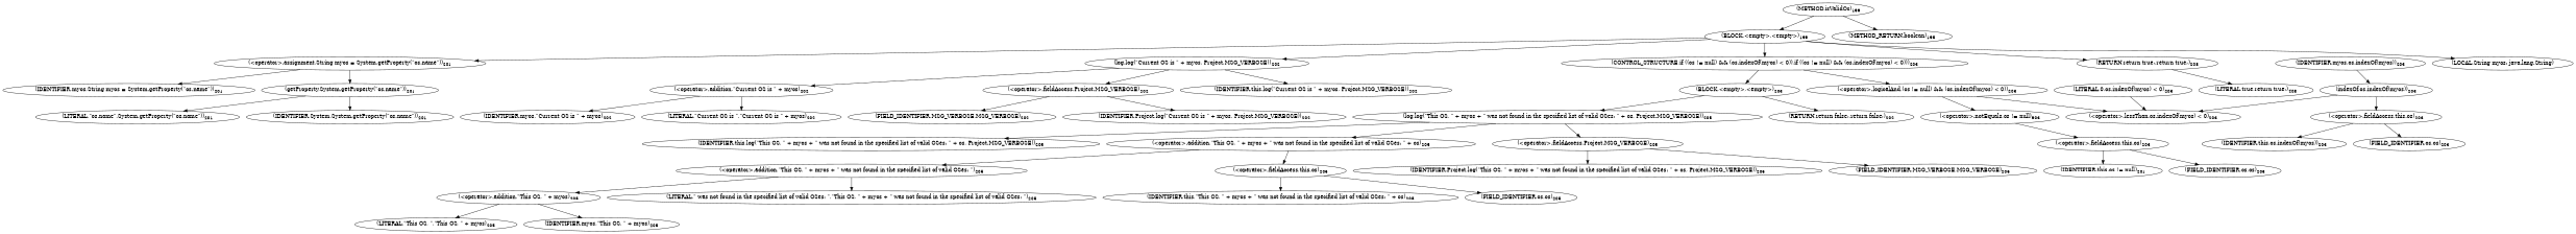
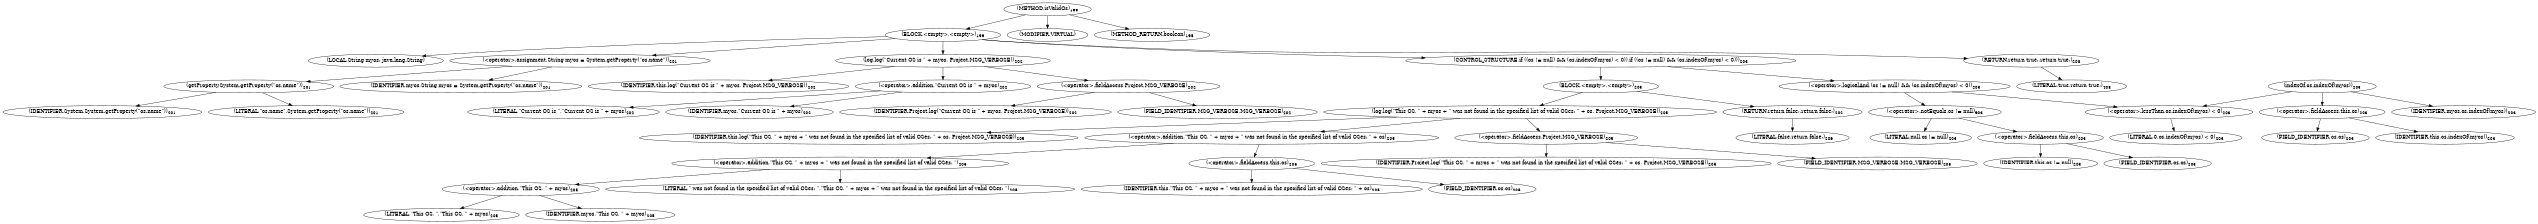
  digraph {
    n1 [label=<(METHOD,isValidOs)<SUB>199</SUB>>]
    n2 [label=<(BLOCK,&lt;empty&gt;,&lt;empty&gt;)<SUB>199</SUB>>]
+   n3 [label=<(MODIFIER,VIRTUAL)>]
    n4 [label=<(METHOD_RETURN,boolean)<SUB>195</SUB>>]
    n5 [label=<(LOCAL,String myos: java.lang.String)>]
    n6 [label=<(&lt;operator&gt;.assignment,String myos = System.getProperty(&quot;os.name&quot;))<SUB>201</SUB>>]
    n7 [label=<(log,log(&quot;Current OS is &quot; + myos, Project.MSG_VERBOSE))<SUB>202</SUB>>]
    n8 [label=<(CONTROL_STRUCTURE,if ((os != null) &amp;&amp; (os.indexOf(myos) &lt; 0)),if ((os != null) &amp;&amp; (os.indexOf(myos) &lt; 0)))<SUB>203</SUB>>]
    n9 [label=<(RETURN,return true;,return true;)<SUB>208</SUB>>]
    n10 [label=<(IDENTIFIER,myos,String myos = System.getProperty(&quot;os.name&quot;))<SUB>201</SUB>>]
    n11 [label=<(getProperty,System.getProperty(&quot;os.name&quot;))<SUB>201</SUB>>]
    n12 [label=<(IDENTIFIER,this,log(&quot;Current OS is &quot; + myos, Project.MSG_VERBOSE))<SUB>202</SUB>>]
    n13 [label=<(&lt;operator&gt;.addition,&quot;Current OS is &quot; + myos)<SUB>202</SUB>>]
    n14 [label=<(&lt;operator&gt;.fieldAccess,Project.MSG_VERBOSE)<SUB>202</SUB>>]
    n15 [label=<(&lt;operator&gt;.logicalAnd,(os != null) &amp;&amp; (os.indexOf(myos) &lt; 0))<SUB>203</SUB>>]
    n16 [label=<(BLOCK,&lt;empty&gt;,&lt;empty&gt;)<SUB>203</SUB>>]
    n17 [label=<(LITERAL,true,return true;)<SUB>408</SUB>>]
    n18 [label=<(IDENTIFIER,System,System.getProperty(&quot;os.name&quot;))<SUB>201</SUB>>]
    n19 [label=<(LITERAL,&quot;os.name&quot;,System.getProperty(&quot;os.name&quot;))<SUB>201</SUB>>]
    n20 [label=<(LITERAL,&quot;Current OS is &quot;,&quot;Current OS is &quot; + myos)<SUB>202</SUB>>]
    n21 [label=<(IDENTIFIER,myos,&quot;Current OS is &quot; + myos)<SUB>202</SUB>>]
    n22 [label=<(IDENTIFIER,Project,log(&quot;Current OS is &quot; + myos, Project.MSG_VERBOSE))<SUB>202</SUB>>]
    n23 [label=<(FIELD_IDENTIFIER,MSG_VERBOSE,MSG_VERBOSE)<SUB>202</SUB>>]
    n24 [label=<(&lt;operator&gt;.notEquals,os != null)<SUB>903</SUB>>]
    n25 [label=<(&lt;operator&gt;.lessThan,os.indexOf(myos) &lt; 0)<SUB>203</SUB>>]
    n26 [label=<(log,log(&quot;This OS, &quot; + myos + &quot; was not found in the specified list of valid OSes: &quot; + os, Project.MSG_VERBOSE))<SUB>205</SUB>>]
    n27 [label=<(RETURN,return false;,return false;)<SUB>202</SUB>>]
    n28 [label=<(&lt;operator&gt;.fieldAccess,this.os)<SUB>203</SUB>>]
+   n29 [label=<(LITERAL,null,os != null)<SUB>203</SUB>>]
    n30 [label=<(LITERAL,0,os.indexOf(myos) &lt; 0)<SUB>203</SUB>>]
-   n31 [label=<(IDENTIFIER,this,os != null)<SUB>201</SUB>>]
+   n31 [label=<(IDENTIFIER,this,os != null)<SUB>203</SUB>>]
    n32 [label=<(FIELD_IDENTIFIER,os,os)<SUB>203</SUB>>]
    n33 [label=<(indexOf,os.indexOf(myos))<SUB>203</SUB>>]
    n34 [label=<(&lt;operator&gt;.fieldAccess,this.os)<SUB>203</SUB>>]
    n35 [label=<(IDENTIFIER,myos,os.indexOf(myos))<SUB>203</SUB>>]
    n36 [label=<(IDENTIFIER,this,os.indexOf(myos))<SUB>203</SUB>>]
    n37 [label=<(FIELD_IDENTIFIER,os,os)<SUB>203</SUB>>]
    n38 [label=<(IDENTIFIER,this,log(&quot;This OS, &quot; + myos + &quot; was not found in the specified list of valid OSes: &quot; + os, Project.MSG_VERBOSE))<SUB>205</SUB>>]
    n39 [label=<(&lt;operator&gt;.addition,&quot;This OS, &quot; + myos + &quot; was not found in the specified list of valid OSes: &quot; + os)<SUB>205</SUB>>]
    n40 [label=<(&lt;operator&gt;.fieldAccess,Project.MSG_VERBOSE)<SUB>205</SUB>>]
+   n41 [label=<(LITERAL,false,return false;)<SUB>206</SUB>>]
    n42 [label=<(&lt;operator&gt;.addition,&quot;This OS, &quot; + myos + &quot; was not found in the specified list of valid OSes: &quot;)<SUB>205</SUB>>]
    n43 [label=<(&lt;operator&gt;.fieldAccess,this.os)<SUB>205</SUB>>]
    n44 [label=<(IDENTIFIER,Project,log(&quot;This OS, &quot; + myos + &quot; was not found in the specified list of valid OSes: &quot; + os, Project.MSG_VERBOSE))<SUB>205</SUB>>]
    n45 [label=<(FIELD_IDENTIFIER,MSG_VERBOSE,MSG_VERBOSE)<SUB>205</SUB>>]
    n46 [label=<(&lt;operator&gt;.addition,&quot;This OS, &quot; + myos)<SUB>205</SUB>>]
    n47 [label=<(LITERAL,&quot; was not found in the specified list of valid OSes: &quot;,&quot;This OS, &quot; + myos + &quot; was not found in the specified list of valid OSes: &quot;)<SUB>205</SUB>>]
    n48 [label=<(IDENTIFIER,this,&quot;This OS, &quot; + myos + &quot; was not found in the specified list of valid OSes: &quot; + os)<SUB>205</SUB>>]
    n49 [label=<(FIELD_IDENTIFIER,os,os)<SUB>205</SUB>>]
    n50 [label=<(LITERAL,&quot;This OS, &quot;,&quot;This OS, &quot; + myos)<SUB>205</SUB>>]
    n51 [label=<(IDENTIFIER,myos,&quot;This OS, &quot; + myos)<SUB>205</SUB>>]
    n1 -> n2
+   n1 -> n3
    n1 -> n4
    n2 -> n5
    n2 -> n6
    n2 -> n7
    n2 -> n8
    n2 -> n9
    n6 -> n10
    n6 -> n11
    n7 -> n12
    n7 -> n13
    n7 -> n14
    n8 -> n15
    n8 -> n16
    n9 -> n17
    n11 -> n18
    n11 -> n19
    n13 -> n20
    n13 -> n21
    n14 -> n22
    n14 -> n23
    n15 -> n24
    n15 -> n25
    n16 -> n26
    n16 -> n27
    n24 -> n28
-   n30 -> n25
+   n24 -> n29
+   n25 -> n30
    n26 -> n38
    n26 -> n39
    n26 -> n40
+   n27 -> n41
    n28 -> n31
    n28 -> n32
    n33 -> n25
    n33 -> n34
-   n35 -> n33
+   n33 -> n35
    n34 -> n36
    n34 -> n37
    n39 -> n42
    n39 -> n43
    n40 -> n44
    n40 -> n45
    n42 -> n46
    n42 -> n47
    n43 -> n48
    n43 -> n49
    n46 -> n50
    n46 -> n51
  }
